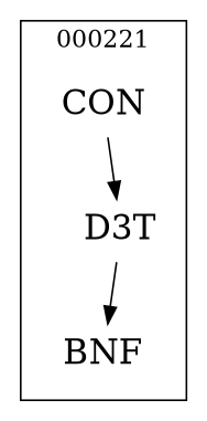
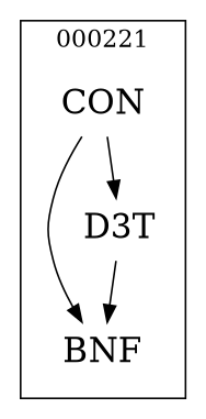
  strict digraph {
    node [fontsize=20 shape=plaintext]
    n1 [label=CON]
    n2 [label=BNF]
    n3 [label=D3T]
    subgraph cluster_1 {
      label=000221
      labeldoc=t
      n1
      n2
      n3
    }
+   n1 -> n2
    n1 -> n3
    n3 -> n2
  }
